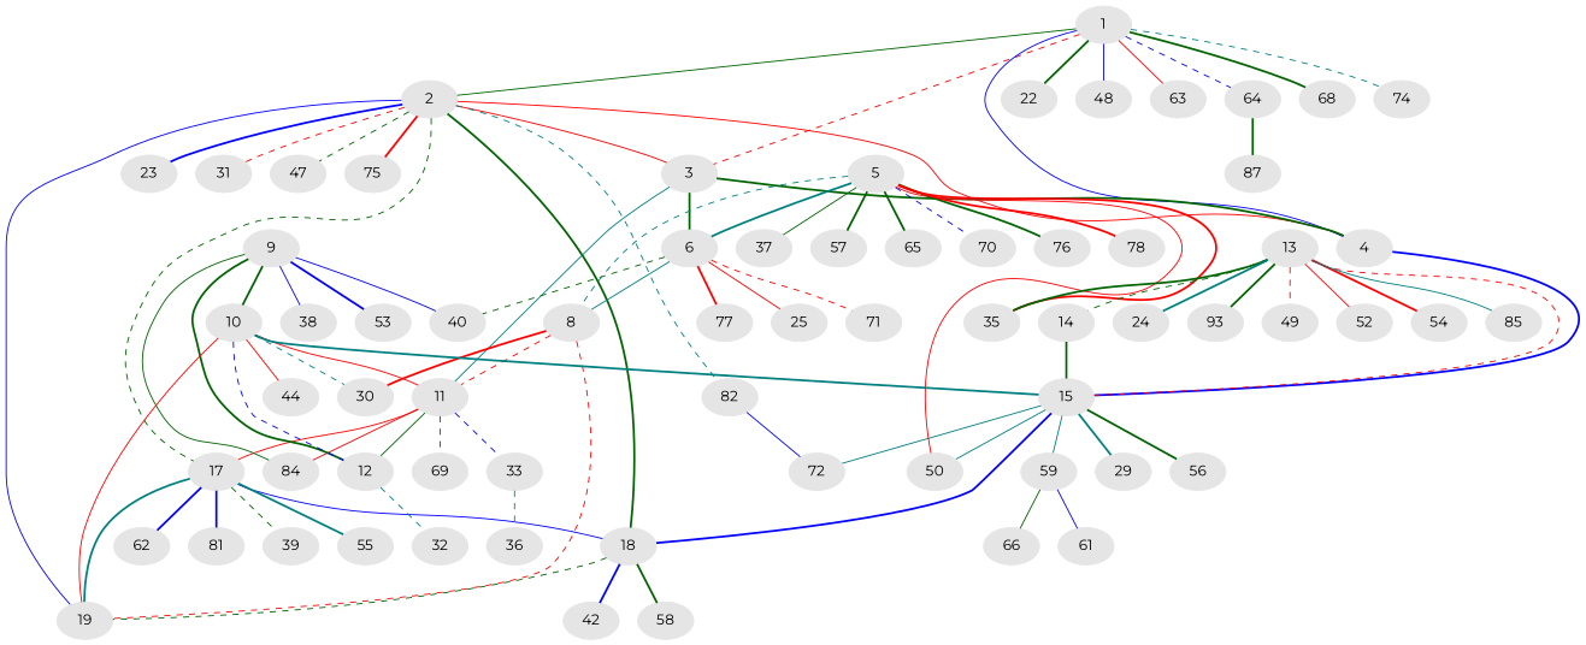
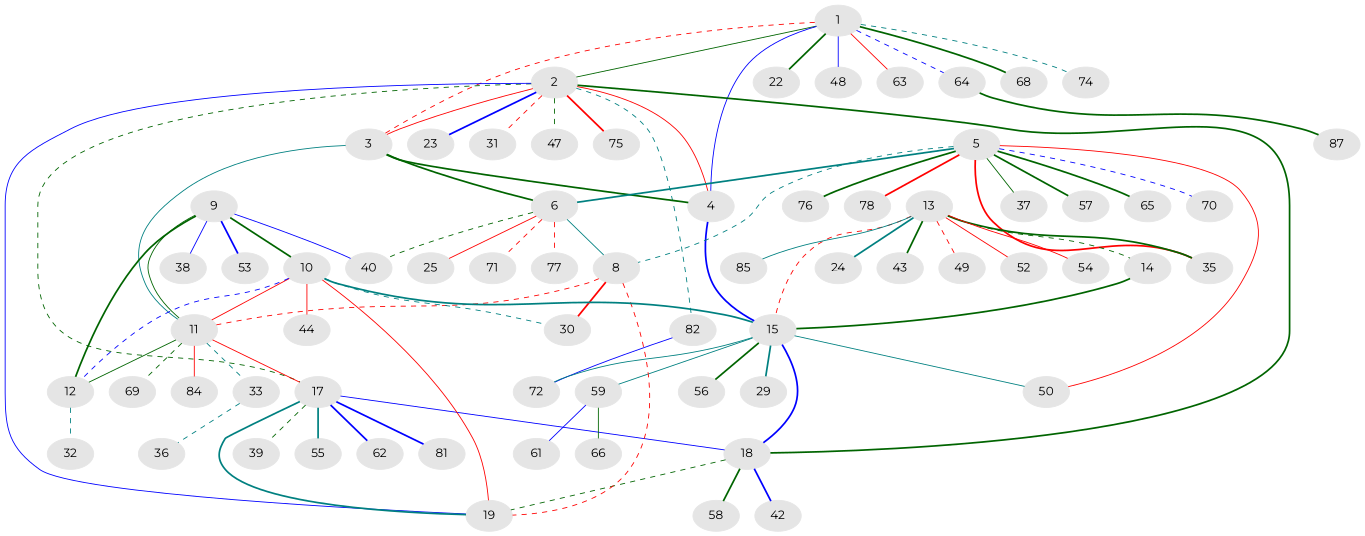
  graph {
    fontname=Montserrat
    node [color=gray90 fontname=Montserrat style=filled]
    edge [color=darkgreen fontname=Montserrat style=bold]
    1 [super="+86"]
    2 [super="+20"]
    3 [super="+51"]
    4
    22 [super="+83"]
    48
    63
    64
    68
    74
    17 [super="+27"]
    18 [super="+26"]
    19
    23
    31
    47
    75
    82
    6 [super="+7"]
    11 [super="+21"]
    15 [super="+16"]
    87
    39
    55
    62
    81
    42
    58
    72
    8 [super="+67"]
    25 [super="+41"]
    40 [super="+45"]
    71
    77
    12
    33
    69
    84
    50
    29
    56
    59
    5 [super="+89"]
    37 [super="+60"]
    57
    65
    70 [super="+73"]
    76
    78
    35
    30
    14
    9 [super="+28"]
    10 [super="+80"]
    38 [super="+46"]
    53
    44 [super="+88"]
    32
    36
    13 [super="+34"]
    24
-   43 [label=93]
+   43
    49
    52
    54
    85
    61
    66
    1 -- 2 [style=solid]
    1 -- 3 [color=red style=dashed]
    1 -- 4 [color=blue style=solid]
    1 -- 22
    1 -- 48 [color=blue style=solid]
    1 -- 63 [color=red style=solid]
    1 -- 64 [color=blue style=dashed]
    1 -- 68
    1 -- 74 [color=teal style=dashed]
    2 -- 3 [color=red style=solid]
    2 -- 4 [color=red style=solid]
    2 -- 17 [style=dashed]
    2 -- 18
    2 -- 19 [color=blue style=solid]
    2 -- 23 [color=blue]
    2 -- 31 [color=red style=dashed]
    2 -- 47 [style=dashed]
    2 -- 75 [color=red]
    2 -- 82 [color=teal style=dashed]
    3 -- 4
    3 -- 6
    3 -- 11 [color=teal style=solid]
    4 -- 15 [color=blue]
    64 -- 87
    17 -- 18 [color=blue style=solid]
    17 -- 19 [color=teal]
    17 -- 39 [style=dashed]
    17 -- 55 [color=teal]
    17 -- 62 [color=blue]
    17 -- 81 [color=blue]
    18 -- 19 [style=dashed]
    18 -- 42 [color=blue]
    18 -- 58
    82 -- 72 [color=blue style=solid]
    6 -- 8 [color=teal style=solid weight=2]
    6 -- 25 [color=red style=solid]
    6 -- 40 [style=dashed]
    6 -- 71 [color=red style=dashed]
-   6 -- 77 [color=red]
+   6 -- 77 [color=red style=dashed]
    11 -- 17 [color=red style=solid]
    11 -- 12 [style=solid]
-   11 -- 33 [color=blue style=dashed]
+   11 -- 33 [color=teal style=dashed]
    11 -- 69 [style=dashed]
    11 -- 84 [color=red style=solid]
    15 -- 18 [color=blue]
    15 -- 72 [color=teal style=solid]
    15 -- 50 [color=teal style=solid]
    15 -- 29 [color=teal]
    15 -- 56
    15 -- 59 [color=teal style=solid]
    8 -- 19 [color=red style=dashed]
    8 -- 11 [color=red style=dashed]
    8 -- 30 [color=red]
    12 -- 32 [color=teal style=dashed]
    33 -- 36 [color=teal style=dashed]
    59 -- 61 [color=blue style=solid]
    59 -- 66 [style=solid]
    5 -- 6 [color=teal weight=2]
    5 -- 8 [color=teal style=dashed]
    5 -- 50 [color=red style=solid]
    5 -- 37 [style=solid]
    5 -- 57
    5 -- 65
    5 -- 70 [color=blue style=dashed]
    5 -- 76
    5 -- 78 [color=red]
    5 -- 35 [color=red]
    14 -- 15 [weight=2]
-   9 -- 84 [style=solid]
+   9 -- 11 [style=solid]
    9 -- 40 [color=blue style=solid]
    9 -- 12
    9 -- 10
    9 -- 38 [color=blue style=solid]
    9 -- 53 [color=blue]
    10 -- 19 [color=red style=solid]
    10 -- 11 [color=red style=solid]
    10 -- 15 [color=teal]
    10 -- 12 [color=blue style=dashed]
    10 -- 30 [color=teal style=dashed]
    10 -- 44 [color=red style=solid]
    13 -- 15 [color=red style=dashed weight=2]
    13 -- 35
    13 -- 14 [style=dashed]
    13 -- 24 [color=teal]
    13 -- 43
    13 -- 49 [color=red style=dashed]
    13 -- 52 [color=red style=solid]
-   13 -- 54 [color=red]
+   13 -- 54 [color=red style=solid]
    13 -- 85 [color=teal style=solid]
  }
